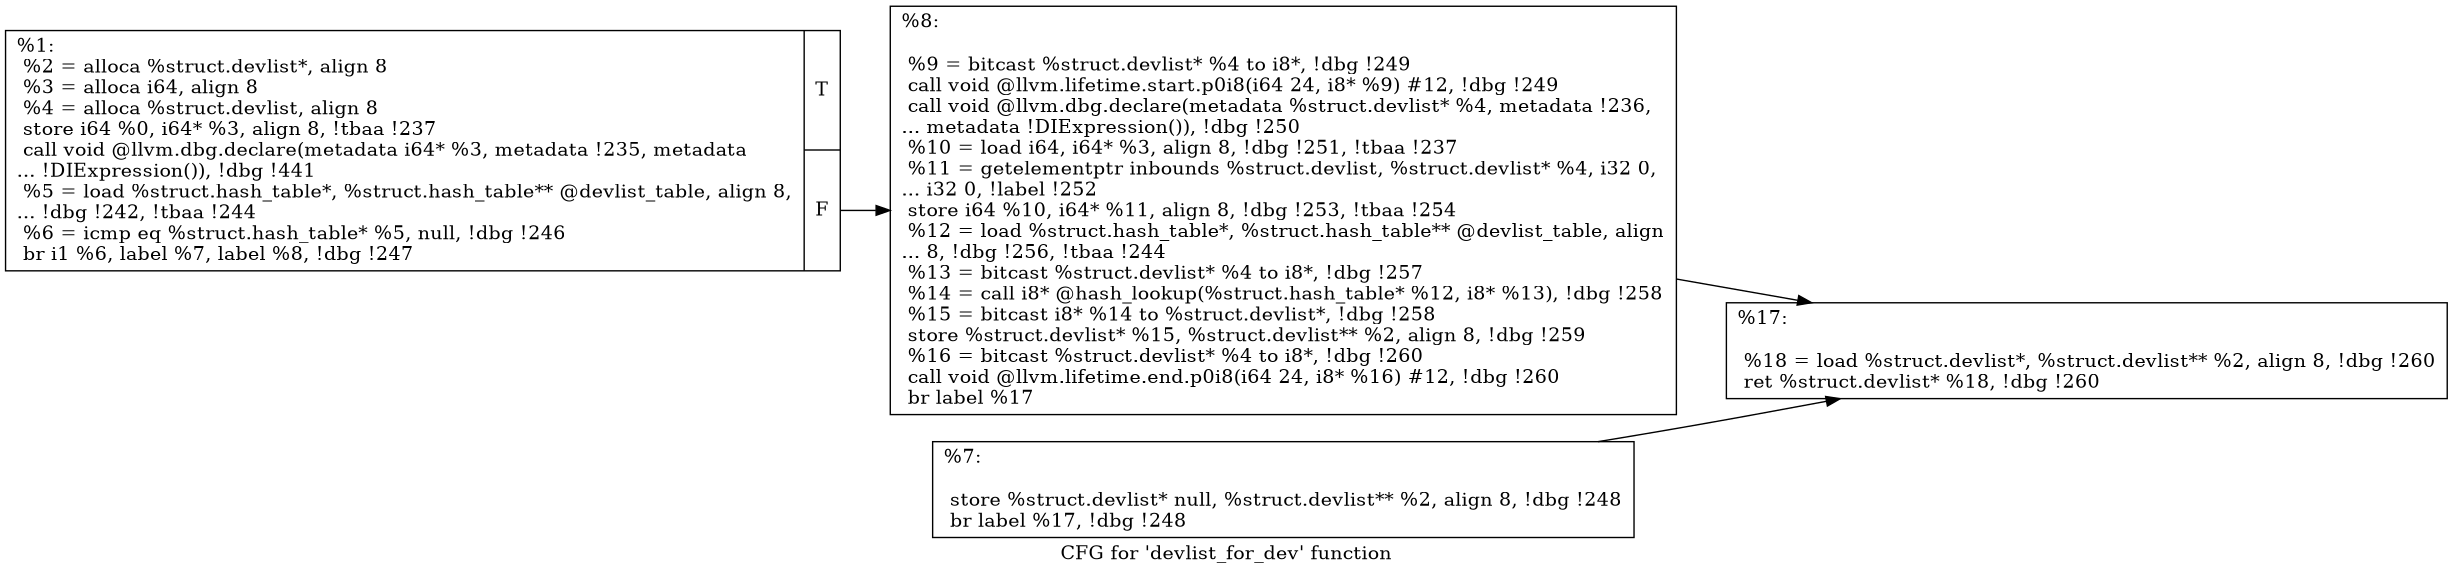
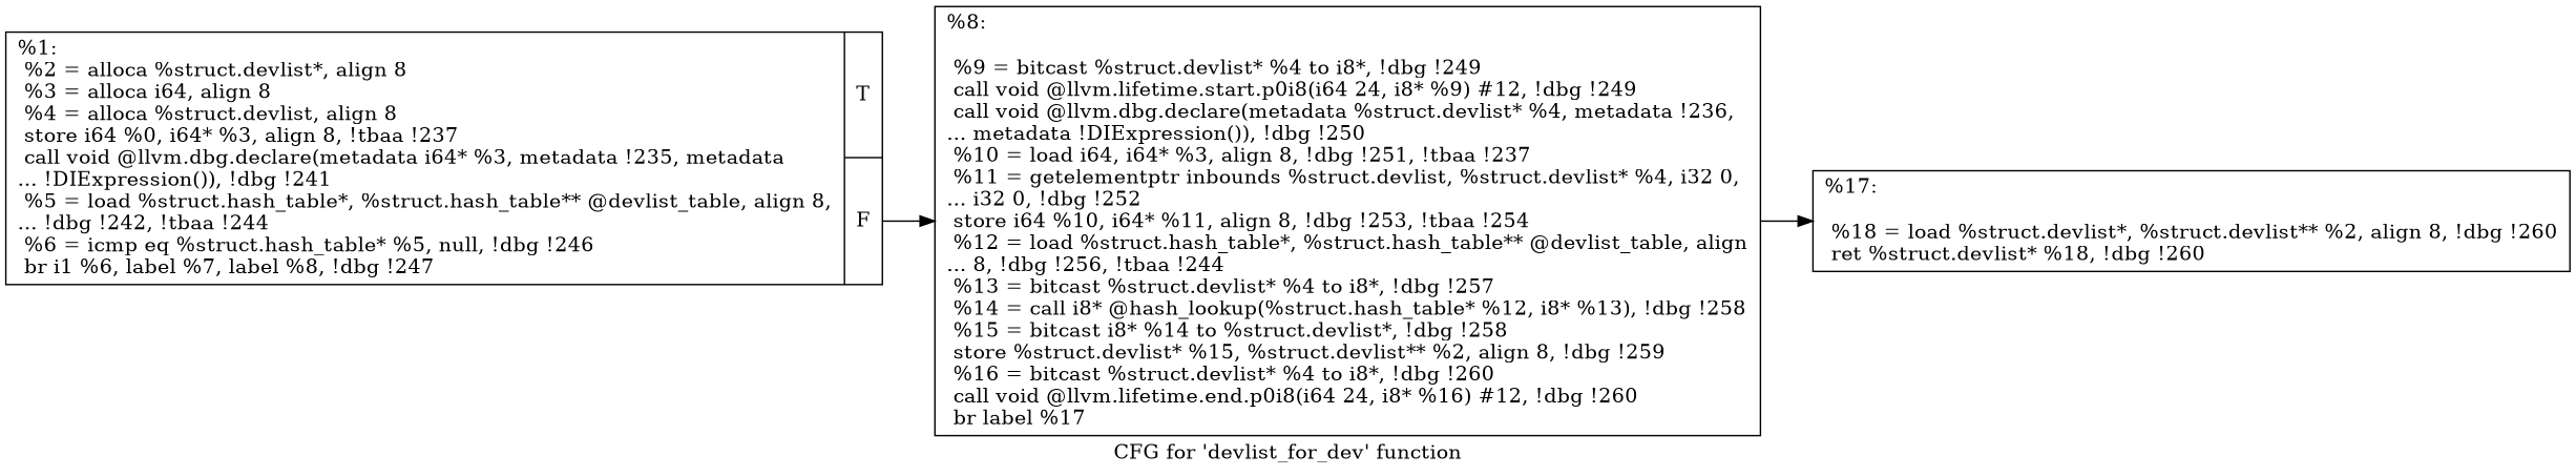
  digraph {
    label="CFG for 'devlist_for_dev' function"
    rankdir=LR
    node [shape=record]
-   n1 [label="{%1:\l  %2 = alloca %struct.devlist*, align 8\l  %3 = alloca i64, align 8\l  %4 = alloca %struct.devlist, align 8\l  store i64 %0, i64* %3, align 8, !tbaa !237\l  call void @llvm.dbg.declare(metadata i64* %3, metadata !235, metadata\l... !DIExpression()), !dbg !441\l  %5 = load %struct.hash_table*, %struct.hash_table** @devlist_table, align 8,\l... !dbg !242, !tbaa !244\l  %6 = icmp eq %struct.hash_table* %5, null, !dbg !246\l  br i1 %6, label %7, label %8, !dbg !247\l|{<s0>T|<s1>F}}"]
-   n2 [label="{%8:\l\l  %9 = bitcast %struct.devlist* %4 to i8*, !dbg !249\l  call void @llvm.lifetime.start.p0i8(i64 24, i8* %9) #12, !dbg !249\l  call void @llvm.dbg.declare(metadata %struct.devlist* %4, metadata !236,\l... metadata !DIExpression()), !dbg !250\l  %10 = load i64, i64* %3, align 8, !dbg !251, !tbaa !237\l  %11 = getelementptr inbounds %struct.devlist, %struct.devlist* %4, i32 0,\l... i32 0, !label !252\l  store i64 %10, i64* %11, align 8, !dbg !253, !tbaa !254\l  %12 = load %struct.hash_table*, %struct.hash_table** @devlist_table, align\l... 8, !dbg !256, !tbaa !244\l  %13 = bitcast %struct.devlist* %4 to i8*, !dbg !257\l  %14 = call i8* @hash_lookup(%struct.hash_table* %12, i8* %13), !dbg !258\l  %15 = bitcast i8* %14 to %struct.devlist*, !dbg !258\l  store %struct.devlist* %15, %struct.devlist** %2, align 8, !dbg !259\l  %16 = bitcast %struct.devlist* %4 to i8*, !dbg !260\l  call void @llvm.lifetime.end.p0i8(i64 24, i8* %16) #12, !dbg !260\l  br label %17\l}"]
-   n3 [label="{%7:\l\l  store %struct.devlist* null, %struct.devlist** %2, align 8, !dbg !248\l  br label %17, !dbg !248\l}"]
+   n1 [label="{%1:\l  %2 = alloca %struct.devlist*, align 8\l  %3 = alloca i64, align 8\l  %4 = alloca %struct.devlist, align 8\l  store i64 %0, i64* %3, align 8, !tbaa !237\l  call void @llvm.dbg.declare(metadata i64* %3, metadata !235, metadata\l... !DIExpression()), !dbg !241\l  %5 = load %struct.hash_table*, %struct.hash_table** @devlist_table, align 8,\l... !dbg !242, !tbaa !244\l  %6 = icmp eq %struct.hash_table* %5, null, !dbg !246\l  br i1 %6, label %7, label %8, !dbg !247\l|{<s0>T|<s1>F}}"]
+   n2 [label="{%8:\l\l  %9 = bitcast %struct.devlist* %4 to i8*, !dbg !249\l  call void @llvm.lifetime.start.p0i8(i64 24, i8* %9) #12, !dbg !249\l  call void @llvm.dbg.declare(metadata %struct.devlist* %4, metadata !236,\l... metadata !DIExpression()), !dbg !250\l  %10 = load i64, i64* %3, align 8, !dbg !251, !tbaa !237\l  %11 = getelementptr inbounds %struct.devlist, %struct.devlist* %4, i32 0,\l... i32 0, !dbg !252\l  store i64 %10, i64* %11, align 8, !dbg !253, !tbaa !254\l  %12 = load %struct.hash_table*, %struct.hash_table** @devlist_table, align\l... 8, !dbg !256, !tbaa !244\l  %13 = bitcast %struct.devlist* %4 to i8*, !dbg !257\l  %14 = call i8* @hash_lookup(%struct.hash_table* %12, i8* %13), !dbg !258\l  %15 = bitcast i8* %14 to %struct.devlist*, !dbg !258\l  store %struct.devlist* %15, %struct.devlist** %2, align 8, !dbg !259\l  %16 = bitcast %struct.devlist* %4 to i8*, !dbg !260\l  call void @llvm.lifetime.end.p0i8(i64 24, i8* %16) #12, !dbg !260\l  br label %17\l}"]
    n4 [label="{%17:\l\l  %18 = load %struct.devlist*, %struct.devlist** %2, align 8, !dbg !260\l  ret %struct.devlist* %18, !dbg !260\l}"]
    n1 -> n2 [tailport=s1]
    n2 -> n4
-   n3 -> n4
  }
